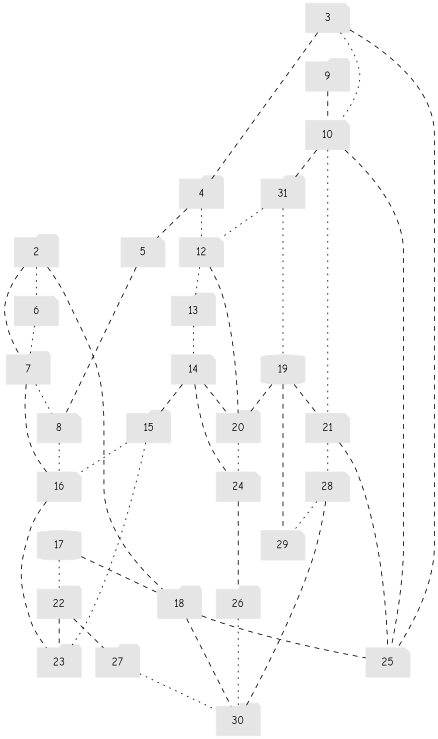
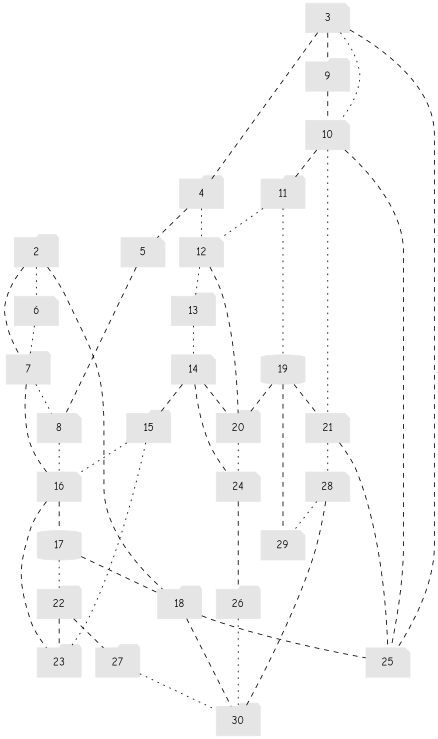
  graph {
    fontname="Comic Neue"
    node [color=gray90 fontname="Comic Neue" shape=folder style=filled]
    edge [fontname="Comic Neue" style=dashed weight=1.0]
    6 [shape=note]
    2
    7
    18
    3 [shape=note]
    4
    9
    10 [shape=note]
    25 [shape=note]
    5 [shape=note]
    8 [shape=note]
    16 [shape=note]
    30
    12 [shape=note]
-   11 [label=31]
+   11
    21 [shape=note]
    13
    20
    23
    17 [shape=cylinder]
    19 [shape=cylinder]
    28 [shape=note]
    29 [shape=note]
    14 [shape=note]
    24 [shape=note]
    15
    26
    22
    27
    6 -- 7 [style=dotted weight=2.0]
    2 -- 6 [style=dotted]
    2 -- 7
    2 -- 18
    7 -- 8 [style=dotted]
    7 -- 16
    18 -- 25
    18 -- 30
    3 -- 4
+   3 -- 9 [weight=2.0]
    3 -- 10 [style=dotted]
    3 -- 25
    4 -- 5 [weight=2.0]
    4 -- 12 [style=dotted weight=2.0]
    9 -- 10 [weight=2.0]
    10 -- 25
    10 -- 11
    10 -- 21 [style=dotted]
    5 -- 8
    8 -- 16 [style=dotted]
    16 -- 23
+   16 -- 17
    12 -- 13 [style=dotted weight=2.0]
    12 -- 20
    11 -- 12 [style=dotted]
    11 -- 19 [style=dotted]
    21 -- 25
    21 -- 28 [style=dotted weight=2.0]
    13 -- 14 [style=dotted]
    20 -- 24 [style=dotted weight=2.0]
    17 -- 18
    17 -- 22 [style=dotted weight=2.0]
    19 -- 21
    19 -- 20 [weight=2.0]
    19 -- 29
    28 -- 30 [weight=2.0]
    28 -- 29 [style=dotted weight=2.0]
    14 -- 20
    14 -- 24
    14 -- 15
    24 -- 26
    15 -- 16 [style=dotted weight=2.0]
    15 -- 23 [style=dotted]
    26 -- 30 [style=dotted]
    22 -- 23 [weight=2.0]
    22 -- 27 [weight=2.0]
    27 -- 30 [style=dotted]
  }
